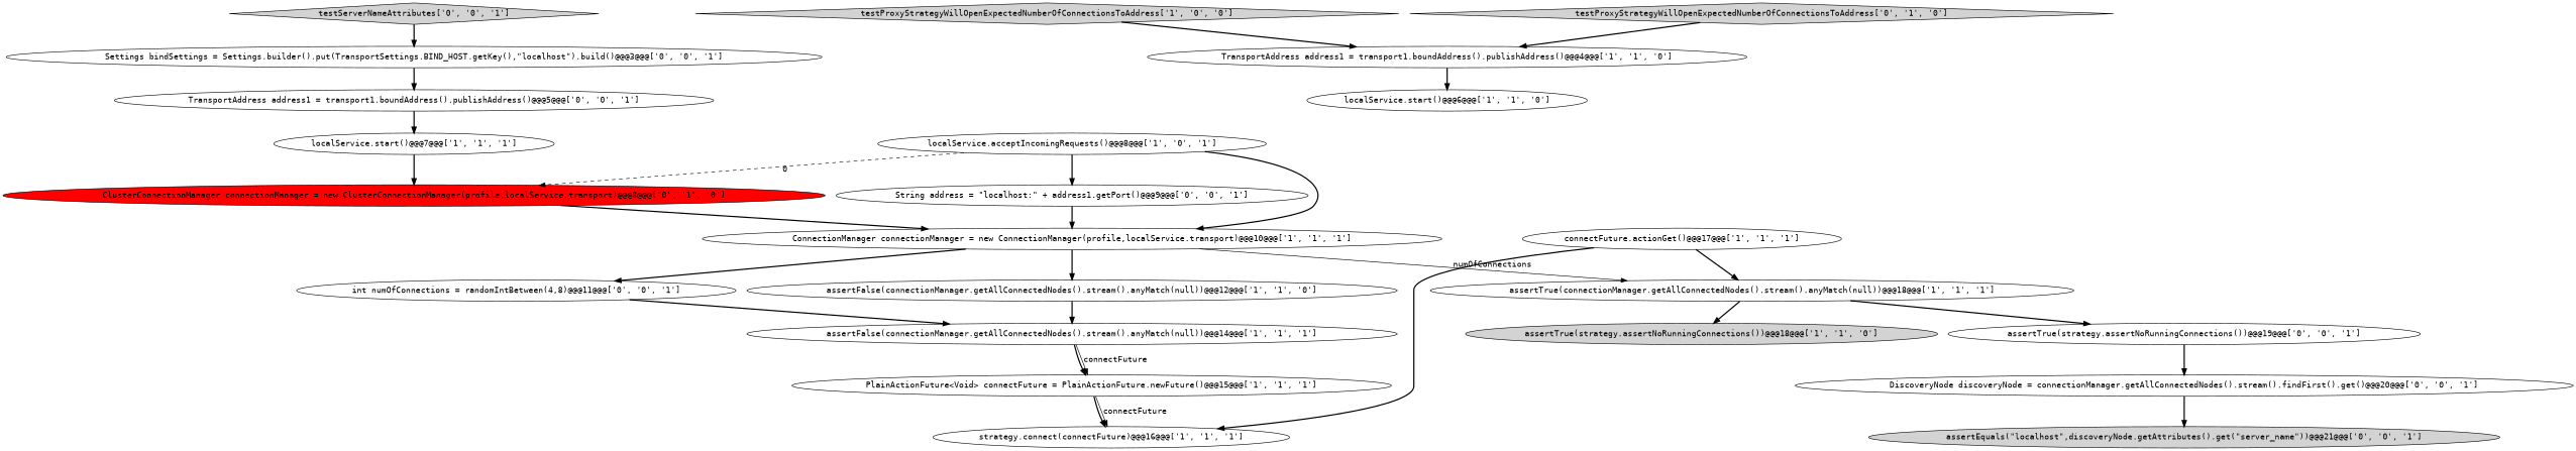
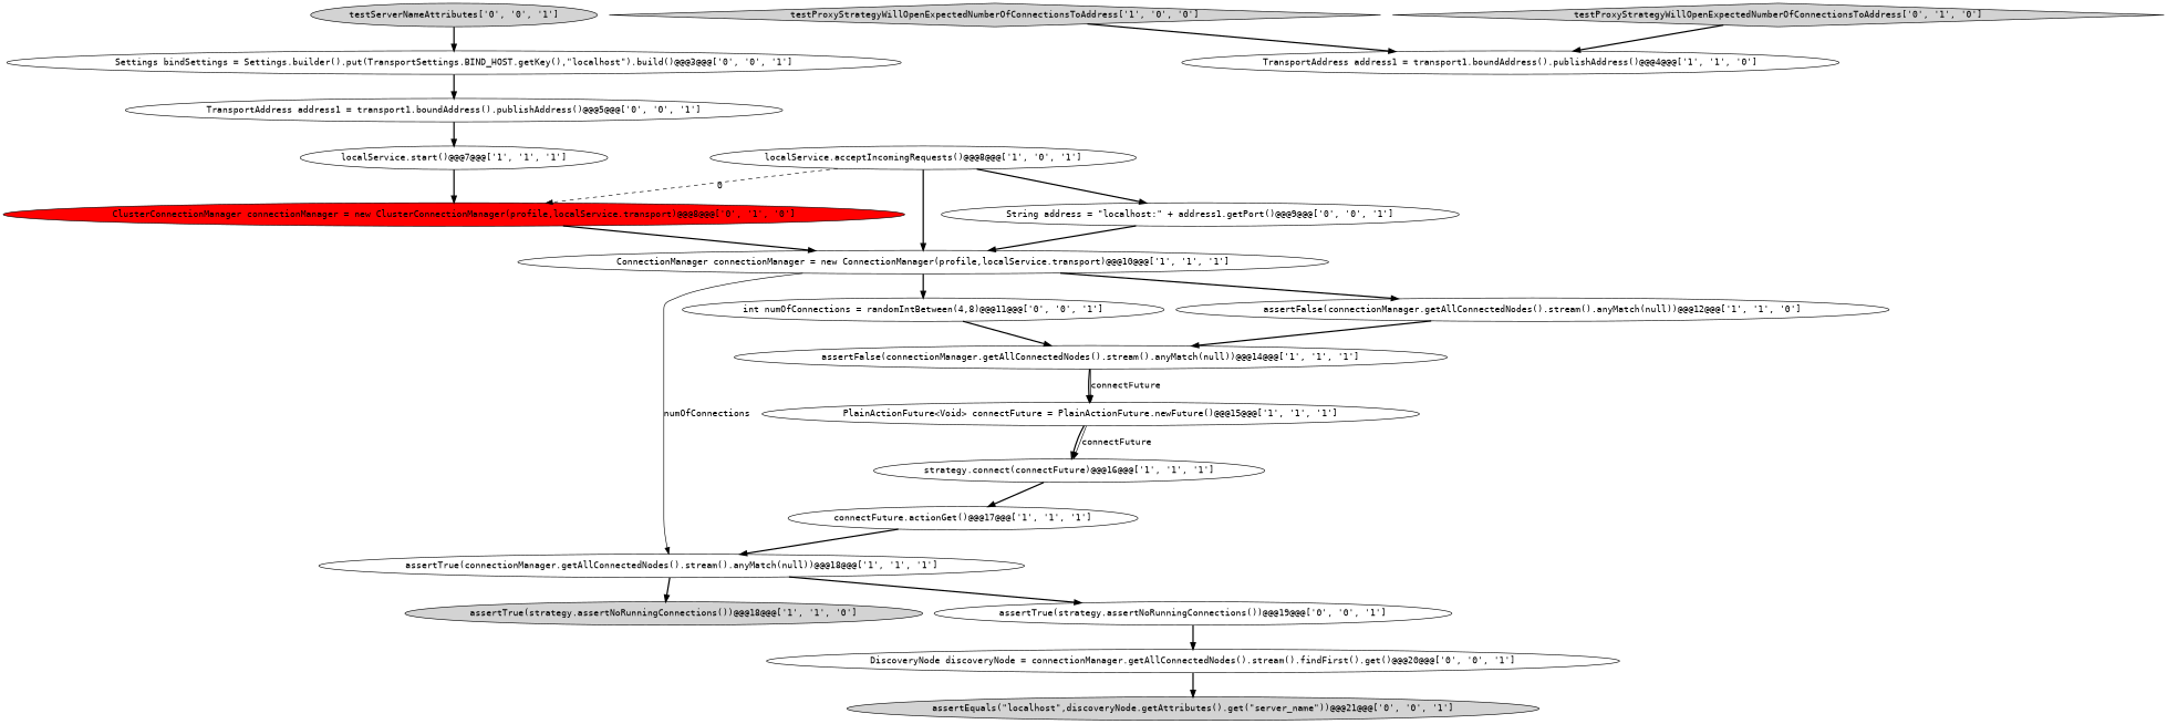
  digraph {
    fontname="DejaVu Sans Mono"
    node [fillcolor=white fontname="DejaVu Sans Mono" shape=ellipse style=filled]
    edge [fontname="DejaVu Sans Mono" style=bold]
    n1 [label="assertFalse(connectionManager.getAllConnectedNodes().stream().anyMatch(null))@@@14@@@['1', '1', '1']"]
    n2 [label="PlainActionFuture<Void> connectFuture = PlainActionFuture.newFuture()@@@15@@@['1', '1', '1']"]
    n3 [label="strategy.connect(connectFuture)@@@16@@@['1', '1', '1']"]
    n4 [fillcolor=lightgray label="testProxyStrategyWillOpenExpectedNumberOfConnectionsToAddress['1', '0', '0']" shape=diamond]
    n5 [label="TransportAddress address1 = transport1.boundAddress().publishAddress()@@@4@@@['1', '1', '0']"]
-   n6 [label="localService.start()@@@6@@@['1', '1', '0']"]
    n7 [label="connectFuture.actionGet()@@@17@@@['1', '1', '1']"]
    n8 [label="assertTrue(connectionManager.getAllConnectedNodes().stream().anyMatch(null))@@@18@@@['1', '1', '1']"]
    n9 [fillcolor=lightgray label="assertTrue(strategy.assertNoRunningConnections())@@@18@@@['1', '1', '0']"]
    n10 [label="assertTrue(strategy.assertNoRunningConnections())@@@19@@@['0', '0', '1']"]
    n11 [fillcolor=red label="ClusterConnectionManager connectionManager = new ClusterConnectionManager(profile,localService.transport)@@@8@@@['0', '1', '0']"]
    n12 [label="ConnectionManager connectionManager = new ConnectionManager(profile,localService.transport)@@@10@@@['1', '1', '1']"]
    n13 [label="int numOfConnections = randomIntBetween(4,8)@@@11@@@['0', '0', '1']"]
    n14 [label="assertFalse(connectionManager.getAllConnectedNodes().stream().anyMatch(null))@@@12@@@['1', '1', '0']"]
    n15 [label="Settings bindSettings = Settings.builder().put(TransportSettings.BIND_HOST.getKey(),\"localhost\").build()@@@3@@@['0', '0', '1']"]
    n16 [label="TransportAddress address1 = transport1.boundAddress().publishAddress()@@@5@@@['0', '0', '1']"]
    n17 [label="localService.start()@@@7@@@['1', '1', '1']"]
    n18 [label="localService.acceptIncomingRequests()@@@8@@@['1', '0', '1']"]
    n19 [label="String address = \"localhost:\" + address1.getPort()@@@9@@@['0', '0', '1']"]
    n20 [fillcolor=lightgray label="assertEquals(\"localhost\",discoveryNode.getAttributes().get(\"server_name\"))@@@21@@@['0', '0', '1']"]
    n21 [fillcolor=lightgray label="testProxyStrategyWillOpenExpectedNumberOfConnectionsToAddress['0', '1', '0']" shape=diamond]
-   n22 [fillcolor=lightgray label="testServerNameAttributes['0', '0', '1']" shape=diamond]
+   n22 [fillcolor=lightgray label="testServerNameAttributes['0', '0', '1']"]
    n23 [label="DiscoveryNode discoveryNode = connectionManager.getAllConnectedNodes().stream().findFirst().get()@@@20@@@['0', '0', '1']"]
    n1 -> n2
    n1 -> n2 [label=connectFuture style=solid]
    n2 -> n3
    n2 -> n3 [label=connectFuture style=solid]
-   n7 -> n3
+   n3 -> n7
    n4 -> n5
-   n5 -> n6
    n7 -> n8
    n8 -> n9
    n8 -> n10
    n10 -> n23
    n11 -> n12
    n12 -> n8 [label=numOfConnections style=solid]
    n12 -> n13
    n12 -> n14
    n13 -> n1
    n14 -> n1
    n15 -> n16
    n16 -> n17
    n17 -> n11
    n18 -> n11 [label=0 style=dashed]
    n18 -> n12
    n18 -> n19
    n19 -> n12
    n21 -> n5
    n22 -> n15
    n23 -> n20
  }
